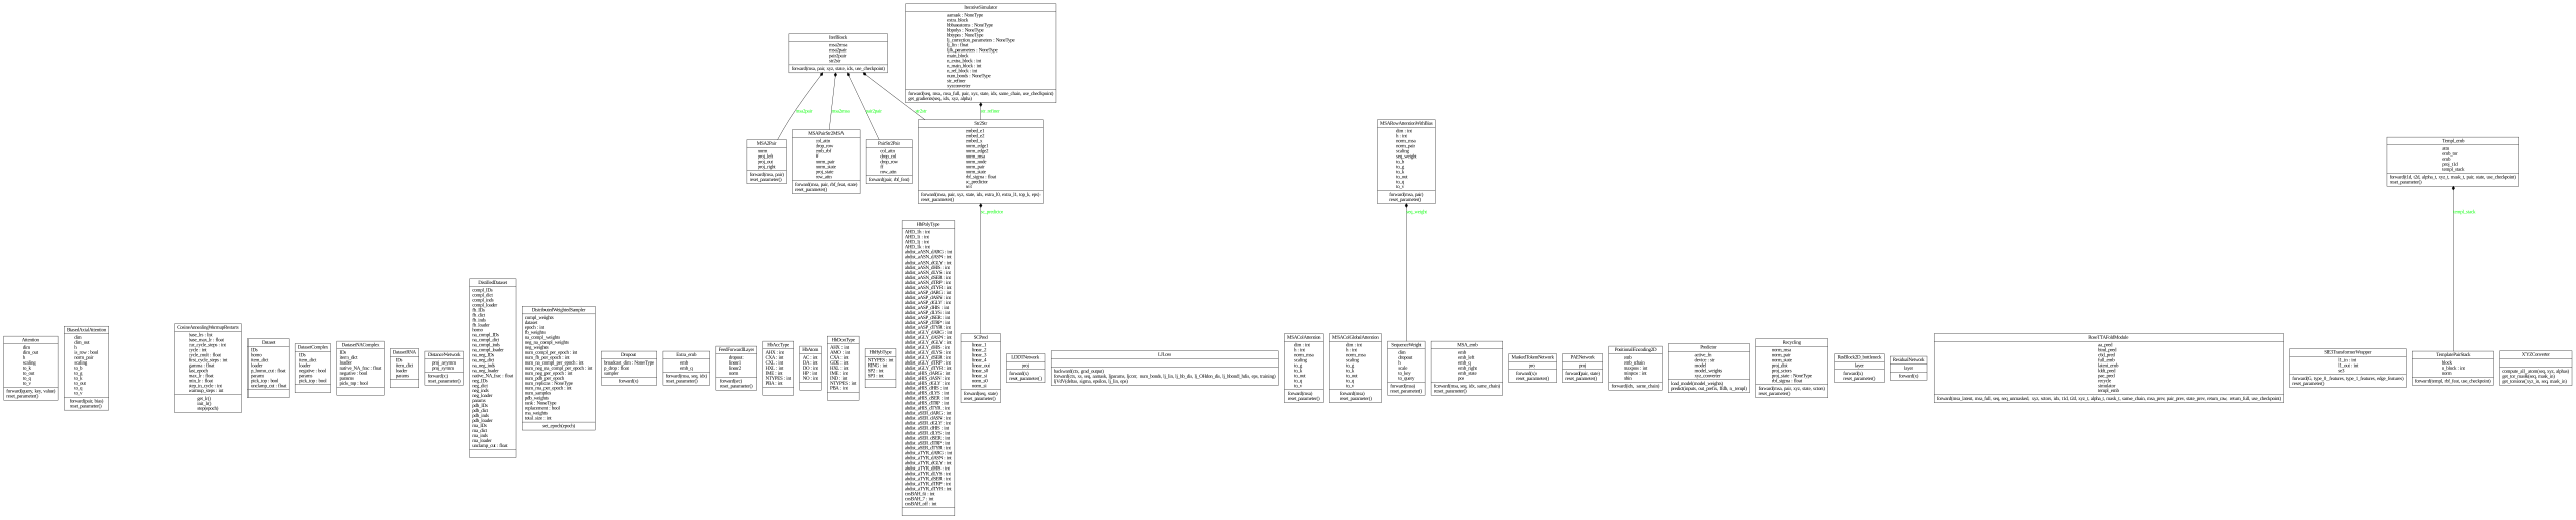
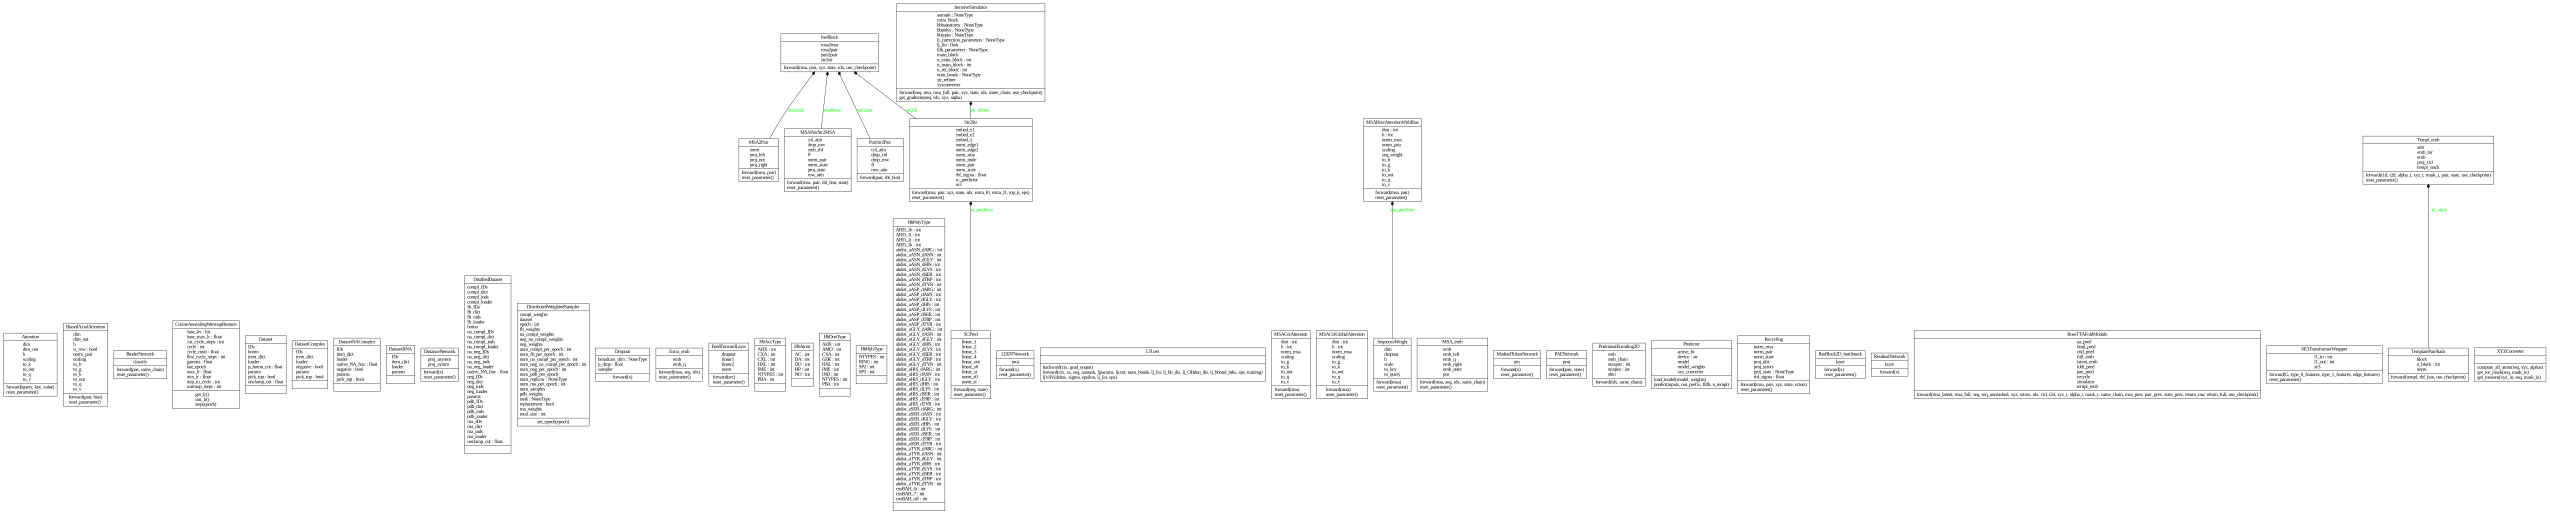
  digraph {
    fontname="Liberation Serif"
    rankdir=BT
    node [color=black fontcolor=black fontname="Liberation Serif" shape=record style=solid]
    edge [arrowhead=diamond arrowtail=none fontcolor=green fontname="Liberation Serif" style=solid]
    n1 [label=<{Attention|dim<br ALIGN="LEFT"/>dim_out<br ALIGN="LEFT"/>h<br ALIGN="LEFT"/>scaling<br ALIGN="LEFT"/>to_k<br ALIGN="LEFT"/>to_out<br ALIGN="LEFT"/>to_q<br ALIGN="LEFT"/>to_v<br ALIGN="LEFT"/>|forward(query, key, value)<br ALIGN="LEFT"/>reset_parameter()<br ALIGN="LEFT"/>}>]
    n2 [label=<{BiasedAxialAttention|dim<br ALIGN="LEFT"/>dim_out<br ALIGN="LEFT"/>h<br ALIGN="LEFT"/>is_row : bool<br ALIGN="LEFT"/>norm_pair<br ALIGN="LEFT"/>scaling<br ALIGN="LEFT"/>to_b<br ALIGN="LEFT"/>to_g<br ALIGN="LEFT"/>to_k<br ALIGN="LEFT"/>to_out<br ALIGN="LEFT"/>to_q<br ALIGN="LEFT"/>to_v<br ALIGN="LEFT"/>|forward(pair, bias)<br ALIGN="LEFT"/>reset_parameter()<br ALIGN="LEFT"/>}>]
+   n3 [label=<{BinderNetwork|classify<br ALIGN="LEFT"/>|forward(pae, same_chain)<br ALIGN="LEFT"/>reset_parameter()<br ALIGN="LEFT"/>}>]
    n4 [label=<{CosineAnnealingWarmupRestarts|base_lrs : list<br ALIGN="LEFT"/>base_max_lr : float<br ALIGN="LEFT"/>cur_cycle_steps : int<br ALIGN="LEFT"/>cycle : int<br ALIGN="LEFT"/>cycle_mult : float<br ALIGN="LEFT"/>first_cycle_steps : int<br ALIGN="LEFT"/>gamma : float<br ALIGN="LEFT"/>last_epoch<br ALIGN="LEFT"/>max_lr : float<br ALIGN="LEFT"/>min_lr : float<br ALIGN="LEFT"/>step_in_cycle : int<br ALIGN="LEFT"/>warmup_steps : int<br ALIGN="LEFT"/>|get_lr()<br ALIGN="LEFT"/>init_lr()<br ALIGN="LEFT"/>step(epoch)<br ALIGN="LEFT"/>}>]
    n5 [label=<{Dataset|IDs<br ALIGN="LEFT"/>homo<br ALIGN="LEFT"/>item_dict<br ALIGN="LEFT"/>loader<br ALIGN="LEFT"/>p_homo_cut : float<br ALIGN="LEFT"/>params<br ALIGN="LEFT"/>pick_top : bool<br ALIGN="LEFT"/>unclamp_cut : float<br ALIGN="LEFT"/>|}>]
    n6 [label=<{DatasetComplex|IDs<br ALIGN="LEFT"/>item_dict<br ALIGN="LEFT"/>loader<br ALIGN="LEFT"/>negative : bool<br ALIGN="LEFT"/>params<br ALIGN="LEFT"/>pick_top : bool<br ALIGN="LEFT"/>|}>]
    n7 [label=<{DatasetNAComplex|IDs<br ALIGN="LEFT"/>item_dict<br ALIGN="LEFT"/>loader<br ALIGN="LEFT"/>native_NA_frac : float<br ALIGN="LEFT"/>negative : bool<br ALIGN="LEFT"/>params<br ALIGN="LEFT"/>pick_top : bool<br ALIGN="LEFT"/>|}>]
    n8 [label=<{DatasetRNA|IDs<br ALIGN="LEFT"/>item_dict<br ALIGN="LEFT"/>loader<br ALIGN="LEFT"/>params<br ALIGN="LEFT"/>|}>]
    n9 [label=<{DistanceNetwork|proj_asymm<br ALIGN="LEFT"/>proj_symm<br ALIGN="LEFT"/>|forward(x)<br ALIGN="LEFT"/>reset_parameter()<br ALIGN="LEFT"/>}>]
    n10 [label=<{DistilledDataset|compl_IDs<br ALIGN="LEFT"/>compl_dict<br ALIGN="LEFT"/>compl_inds<br ALIGN="LEFT"/>compl_loader<br ALIGN="LEFT"/>fb_IDs<br ALIGN="LEFT"/>fb_dict<br ALIGN="LEFT"/>fb_inds<br ALIGN="LEFT"/>fb_loader<br ALIGN="LEFT"/>homo<br ALIGN="LEFT"/>na_compl_IDs<br ALIGN="LEFT"/>na_compl_dict<br ALIGN="LEFT"/>na_compl_inds<br ALIGN="LEFT"/>na_compl_loader<br ALIGN="LEFT"/>na_neg_IDs<br ALIGN="LEFT"/>na_neg_dict<br ALIGN="LEFT"/>na_neg_inds<br ALIGN="LEFT"/>na_neg_loader<br ALIGN="LEFT"/>native_NA_frac : float<br ALIGN="LEFT"/>neg_IDs<br ALIGN="LEFT"/>neg_dict<br ALIGN="LEFT"/>neg_inds<br ALIGN="LEFT"/>neg_loader<br ALIGN="LEFT"/>params<br ALIGN="LEFT"/>pdb_IDs<br ALIGN="LEFT"/>pdb_dict<br ALIGN="LEFT"/>pdb_inds<br ALIGN="LEFT"/>pdb_loader<br ALIGN="LEFT"/>rna_IDs<br ALIGN="LEFT"/>rna_dict<br ALIGN="LEFT"/>rna_inds<br ALIGN="LEFT"/>rna_loader<br ALIGN="LEFT"/>unclamp_cut : float<br ALIGN="LEFT"/>|}>]
    n11 [label=<{DistributedWeightedSampler|compl_weights<br ALIGN="LEFT"/>dataset<br ALIGN="LEFT"/>epoch : int<br ALIGN="LEFT"/>fb_weights<br ALIGN="LEFT"/>na_compl_weights<br ALIGN="LEFT"/>neg_na_compl_weights<br ALIGN="LEFT"/>neg_weights<br ALIGN="LEFT"/>num_compl_per_epoch : int<br ALIGN="LEFT"/>num_fb_per_epoch : int<br ALIGN="LEFT"/>num_na_compl_per_epoch : int<br ALIGN="LEFT"/>num_neg_na_compl_per_epoch : int<br ALIGN="LEFT"/>num_neg_per_epoch : int<br ALIGN="LEFT"/>num_pdb_per_epoch<br ALIGN="LEFT"/>num_replicas : NoneType<br ALIGN="LEFT"/>num_rna_per_epoch : int<br ALIGN="LEFT"/>num_samples<br ALIGN="LEFT"/>pdb_weights<br ALIGN="LEFT"/>rank : NoneType<br ALIGN="LEFT"/>replacement : bool<br ALIGN="LEFT"/>rna_weights<br ALIGN="LEFT"/>total_size : int<br ALIGN="LEFT"/>|set_epoch(epoch)<br ALIGN="LEFT"/>}>]
    n12 [label=<{Dropout|broadcast_dim : NoneType<br ALIGN="LEFT"/>p_drop : float<br ALIGN="LEFT"/>sampler<br ALIGN="LEFT"/>|forward(x)<br ALIGN="LEFT"/>}>]
    n13 [label=<{Extra_emb|emb<br ALIGN="LEFT"/>emb_q<br ALIGN="LEFT"/>|forward(msa, seq, idx)<br ALIGN="LEFT"/>reset_parameter()<br ALIGN="LEFT"/>}>]
    n14 [label=<{FeedForwardLayer|dropout<br ALIGN="LEFT"/>linear1<br ALIGN="LEFT"/>linear2<br ALIGN="LEFT"/>norm<br ALIGN="LEFT"/>|forward(src)<br ALIGN="LEFT"/>reset_parameter()<br ALIGN="LEFT"/>}>]
    n15 [label=<{HbAccType|AHX : int<br ALIGN="LEFT"/>CXA : int<br ALIGN="LEFT"/>CXL : int<br ALIGN="LEFT"/>HXL : int<br ALIGN="LEFT"/>IME : int<br ALIGN="LEFT"/>NTYPES : int<br ALIGN="LEFT"/>PBA : int<br ALIGN="LEFT"/>|}>]
    n16 [label=<{HbAtom|AC : int<br ALIGN="LEFT"/>DA : int<br ALIGN="LEFT"/>DO : int<br ALIGN="LEFT"/>HP : int<br ALIGN="LEFT"/>NO : int<br ALIGN="LEFT"/>|}>]
    n17 [label=<{HbDonType|AHX : int<br ALIGN="LEFT"/>AMO : int<br ALIGN="LEFT"/>CXA : int<br ALIGN="LEFT"/>GDE : int<br ALIGN="LEFT"/>HXL : int<br ALIGN="LEFT"/>IME : int<br ALIGN="LEFT"/>IND : int<br ALIGN="LEFT"/>NTYPES : int<br ALIGN="LEFT"/>PBA : int<br ALIGN="LEFT"/>|}>]
    n18 [label=<{HbHybType|NTYPES : int<br ALIGN="LEFT"/>RING : int<br ALIGN="LEFT"/>SP2 : int<br ALIGN="LEFT"/>SP3 : int<br ALIGN="LEFT"/>|}>]
    n19 [label=<{HbPolyType|AHD_1h : int<br ALIGN="LEFT"/>AHD_1i : int<br ALIGN="LEFT"/>AHD_1j : int<br ALIGN="LEFT"/>AHD_1k : int<br ALIGN="LEFT"/>ahdist_aASN_dARG : int<br ALIGN="LEFT"/>ahdist_aASN_dASN : int<br ALIGN="LEFT"/>ahdist_aASN_dGLY : int<br ALIGN="LEFT"/>ahdist_aASN_dHIS : int<br ALIGN="LEFT"/>ahdist_aASN_dLYS : int<br ALIGN="LEFT"/>ahdist_aASN_dSER : int<br ALIGN="LEFT"/>ahdist_aASN_dTRP : int<br ALIGN="LEFT"/>ahdist_aASN_dTYR : int<br ALIGN="LEFT"/>ahdist_aASP_dARG : int<br ALIGN="LEFT"/>ahdist_aASP_dASN : int<br ALIGN="LEFT"/>ahdist_aASP_dGLY : int<br ALIGN="LEFT"/>ahdist_aASP_dHIS : int<br ALIGN="LEFT"/>ahdist_aASP_dLYS : int<br ALIGN="LEFT"/>ahdist_aASP_dSER : int<br ALIGN="LEFT"/>ahdist_aASP_dTRP : int<br ALIGN="LEFT"/>ahdist_aASP_dTYR : int<br ALIGN="LEFT"/>ahdist_aGLY_dARG : int<br ALIGN="LEFT"/>ahdist_aGLY_dASN : int<br ALIGN="LEFT"/>ahdist_aGLY_dGLY : int<br ALIGN="LEFT"/>ahdist_aGLY_dHIS : int<br ALIGN="LEFT"/>ahdist_aGLY_dLYS : int<br ALIGN="LEFT"/>ahdist_aGLY_dSER : int<br ALIGN="LEFT"/>ahdist_aGLY_dTRP : int<br ALIGN="LEFT"/>ahdist_aGLY_dTYR : int<br ALIGN="LEFT"/>ahdist_aHIS_dARG : int<br ALIGN="LEFT"/>ahdist_aHIS_dASN : int<br ALIGN="LEFT"/>ahdist_aHIS_dGLY : int<br ALIGN="LEFT"/>ahdist_aHIS_dHIS : int<br ALIGN="LEFT"/>ahdist_aHIS_dLYS : int<br ALIGN="LEFT"/>ahdist_aHIS_dSER : int<br ALIGN="LEFT"/>ahdist_aHIS_dTRP : int<br ALIGN="LEFT"/>ahdist_aHIS_dTYR : int<br ALIGN="LEFT"/>ahdist_aSER_dARG : int<br ALIGN="LEFT"/>ahdist_aSER_dASN : int<br ALIGN="LEFT"/>ahdist_aSER_dGLY : int<br ALIGN="LEFT"/>ahdist_aSER_dHIS : int<br ALIGN="LEFT"/>ahdist_aSER_dLYS : int<br ALIGN="LEFT"/>ahdist_aSER_dSER : int<br ALIGN="LEFT"/>ahdist_aSER_dTRP : int<br ALIGN="LEFT"/>ahdist_aSER_dTYR : int<br ALIGN="LEFT"/>ahdist_aTYR_dARG : int<br ALIGN="LEFT"/>ahdist_aTYR_dASN : int<br ALIGN="LEFT"/>ahdist_aTYR_dGLY : int<br ALIGN="LEFT"/>ahdist_aTYR_dHIS : int<br ALIGN="LEFT"/>ahdist_aTYR_dLYS : int<br ALIGN="LEFT"/>ahdist_aTYR_dSER : int<br ALIGN="LEFT"/>ahdist_aTYR_dTRP : int<br ALIGN="LEFT"/>ahdist_aTYR_dTYR : int<br ALIGN="LEFT"/>cosBAH_6i : int<br ALIGN="LEFT"/>cosBAH_7 : int<br ALIGN="LEFT"/>cosBAH_off : int<br ALIGN="LEFT"/>|}>]
    n20 [label=<{IterBlock|msa2msa<br ALIGN="LEFT"/>msa2pair<br ALIGN="LEFT"/>pair2pair<br ALIGN="LEFT"/>str2str<br ALIGN="LEFT"/>|forward(msa, pair, xyz, state, idx, use_checkpoint)<br ALIGN="LEFT"/>}>]
    n21 [label=<{IterativeSimulator|aamask : NoneType<br ALIGN="LEFT"/>extra_block<br ALIGN="LEFT"/>hbbaseatoms : NoneType<br ALIGN="LEFT"/>hbpolys : NoneType<br ALIGN="LEFT"/>hbtypes : NoneType<br ALIGN="LEFT"/>lj_correction_parameters : NoneType<br ALIGN="LEFT"/>lj_lin : float<br ALIGN="LEFT"/>ljlk_parameters : NoneType<br ALIGN="LEFT"/>main_block<br ALIGN="LEFT"/>n_extra_block : int<br ALIGN="LEFT"/>n_main_block : int<br ALIGN="LEFT"/>n_ref_block : int<br ALIGN="LEFT"/>num_bonds : NoneType<br ALIGN="LEFT"/>str_refiner<br ALIGN="LEFT"/>xyzconverter<br ALIGN="LEFT"/>|forward(seq, msa, msa_full, pair, xyz, state, idx, same_chain, use_checkpoint)<br ALIGN="LEFT"/>get_gradients(seq, idx, xyz, alpha)<br ALIGN="LEFT"/>}>]
    n22 [label=<{LDDTNetwork|proj<br ALIGN="LEFT"/>|forward(x)<br ALIGN="LEFT"/>reset_parameter()<br ALIGN="LEFT"/>}>]
    n23 [label=<{LJLoss|<br ALIGN="LEFT"/>|backward(ctx, grad_output)<br ALIGN="LEFT"/>forward(ctx, xs, seq, aamask, ljparams, ljcorr, num_bonds, lj_lin, lj_hb_dis, lj_OHdon_dis, lj_hbond_hdis, eps, training)<br ALIGN="LEFT"/>ljVdV(deltas, sigma, epsilon, lj_lin, eps)<br ALIGN="LEFT"/>}>]
    n24 [label=<{MSA2Pair|norm<br ALIGN="LEFT"/>proj_left<br ALIGN="LEFT"/>proj_out<br ALIGN="LEFT"/>proj_right<br ALIGN="LEFT"/>|forward(msa, pair)<br ALIGN="LEFT"/>reset_parameter()<br ALIGN="LEFT"/>}>]
    n25 [label=<{MSAColAttention|dim : int<br ALIGN="LEFT"/>h : int<br ALIGN="LEFT"/>norm_msa<br ALIGN="LEFT"/>scaling<br ALIGN="LEFT"/>to_g<br ALIGN="LEFT"/>to_k<br ALIGN="LEFT"/>to_out<br ALIGN="LEFT"/>to_q<br ALIGN="LEFT"/>to_v<br ALIGN="LEFT"/>|forward(msa)<br ALIGN="LEFT"/>reset_parameter()<br ALIGN="LEFT"/>}>]
    n26 [label=<{MSAColGlobalAttention|dim : int<br ALIGN="LEFT"/>h : int<br ALIGN="LEFT"/>norm_msa<br ALIGN="LEFT"/>scaling<br ALIGN="LEFT"/>to_g<br ALIGN="LEFT"/>to_k<br ALIGN="LEFT"/>to_out<br ALIGN="LEFT"/>to_q<br ALIGN="LEFT"/>to_v<br ALIGN="LEFT"/>|forward(msa)<br ALIGN="LEFT"/>reset_parameter()<br ALIGN="LEFT"/>}>]
    n27 [label=<{MSAPairStr2MSA|col_attn<br ALIGN="LEFT"/>drop_row<br ALIGN="LEFT"/>emb_rbf<br ALIGN="LEFT"/>ff<br ALIGN="LEFT"/>norm_pair<br ALIGN="LEFT"/>norm_state<br ALIGN="LEFT"/>proj_state<br ALIGN="LEFT"/>row_attn<br ALIGN="LEFT"/>|forward(msa, pair, rbf_feat, state)<br ALIGN="LEFT"/>reset_parameter()<br ALIGN="LEFT"/>}>]
    n28 [label=<{MSARowAttentionWithBias|dim : int<br ALIGN="LEFT"/>h : int<br ALIGN="LEFT"/>norm_msa<br ALIGN="LEFT"/>norm_pair<br ALIGN="LEFT"/>scaling<br ALIGN="LEFT"/>seq_weight<br ALIGN="LEFT"/>to_b<br ALIGN="LEFT"/>to_g<br ALIGN="LEFT"/>to_k<br ALIGN="LEFT"/>to_out<br ALIGN="LEFT"/>to_q<br ALIGN="LEFT"/>to_v<br ALIGN="LEFT"/>|forward(msa, pair)<br ALIGN="LEFT"/>reset_parameter()<br ALIGN="LEFT"/>}>]
    n29 [label=<{MSA_emb|emb<br ALIGN="LEFT"/>emb_left<br ALIGN="LEFT"/>emb_q<br ALIGN="LEFT"/>emb_right<br ALIGN="LEFT"/>emb_state<br ALIGN="LEFT"/>pos<br ALIGN="LEFT"/>|forward(msa, seq, idx, same_chain)<br ALIGN="LEFT"/>reset_parameter()<br ALIGN="LEFT"/>}>]
    n30 [label=<{MaskedTokenNetwork|proj<br ALIGN="LEFT"/>|forward(x)<br ALIGN="LEFT"/>reset_parameter()<br ALIGN="LEFT"/>}>]
    n31 [label=<{PAENetwork|proj<br ALIGN="LEFT"/>|forward(pair, state)<br ALIGN="LEFT"/>reset_parameter()<br ALIGN="LEFT"/>}>]
    n32 [label=<{PairStr2Pair|col_attn<br ALIGN="LEFT"/>drop_col<br ALIGN="LEFT"/>drop_row<br ALIGN="LEFT"/>ff<br ALIGN="LEFT"/>row_attn<br ALIGN="LEFT"/>|forward(pair, rbf_feat)<br ALIGN="LEFT"/>}>]
    n33 [label=<{PositionalEncoding2D|emb<br ALIGN="LEFT"/>emb_chain<br ALIGN="LEFT"/>maxpos : int<br ALIGN="LEFT"/>minpos : int<br ALIGN="LEFT"/>nbin<br ALIGN="LEFT"/>|forward(idx, same_chain)<br ALIGN="LEFT"/>}>]
    n34 [label=<{Predictor|active_fn<br ALIGN="LEFT"/>device : str<br ALIGN="LEFT"/>model<br ALIGN="LEFT"/>model_weights<br ALIGN="LEFT"/>xyz_converter<br ALIGN="LEFT"/>|load_model(model_weights)<br ALIGN="LEFT"/>predict(inputs, out_prefix, ffdb, n_templ)<br ALIGN="LEFT"/>}>]
    n35 [label=<{Recycling|norm_msa<br ALIGN="LEFT"/>norm_pair<br ALIGN="LEFT"/>norm_state<br ALIGN="LEFT"/>proj_dist<br ALIGN="LEFT"/>proj_sctors<br ALIGN="LEFT"/>proj_state : NoneType<br ALIGN="LEFT"/>rbf_sigma : float<br ALIGN="LEFT"/>|forward(msa, pair, xyz, state, sctors)<br ALIGN="LEFT"/>reset_parameter()<br ALIGN="LEFT"/>}>]
    n36 [label=<{ResBlock2D_bottleneck|layer<br ALIGN="LEFT"/>|forward(x)<br ALIGN="LEFT"/>reset_parameter()<br ALIGN="LEFT"/>}>]
    n37 [label=<{ResidualNetwork|layer<br ALIGN="LEFT"/>|forward(x)<br ALIGN="LEFT"/>}>]
    n38 [label=<{RoseTTAFoldModule|aa_pred<br ALIGN="LEFT"/>bind_pred<br ALIGN="LEFT"/>c6d_pred<br ALIGN="LEFT"/>full_emb<br ALIGN="LEFT"/>latent_emb<br ALIGN="LEFT"/>lddt_pred<br ALIGN="LEFT"/>pae_pred<br ALIGN="LEFT"/>recycle<br ALIGN="LEFT"/>simulator<br ALIGN="LEFT"/>templ_emb<br ALIGN="LEFT"/>|forward(msa_latent, msa_full, seq, seq_unmasked, xyz, sctors, idx, t1d, t2d, xyz_t, alpha_t, mask_t, same_chain, msa_prev, pair_prev, state_prev, return_raw, return_full, use_checkpoint)<br ALIGN="LEFT"/>}>]
    n39 [label=<{SCPred|linear_1<br ALIGN="LEFT"/>linear_2<br ALIGN="LEFT"/>linear_3<br ALIGN="LEFT"/>linear_4<br ALIGN="LEFT"/>linear_out<br ALIGN="LEFT"/>linear_s0<br ALIGN="LEFT"/>linear_si<br ALIGN="LEFT"/>norm_s0<br ALIGN="LEFT"/>norm_si<br ALIGN="LEFT"/>|forward(seq, state)<br ALIGN="LEFT"/>reset_parameter()<br ALIGN="LEFT"/>}>]
    n40 [label=<{Str2Str|embed_e1<br ALIGN="LEFT"/>embed_e2<br ALIGN="LEFT"/>embed_x<br ALIGN="LEFT"/>norm_edge1<br ALIGN="LEFT"/>norm_edge2<br ALIGN="LEFT"/>norm_msa<br ALIGN="LEFT"/>norm_node<br ALIGN="LEFT"/>norm_pair<br ALIGN="LEFT"/>norm_state<br ALIGN="LEFT"/>rbf_sigma : float<br ALIGN="LEFT"/>sc_predictor<br ALIGN="LEFT"/>se3<br ALIGN="LEFT"/>|forward(msa, pair, xyz, state, idx, extra_l0, extra_l1, top_k, eps)<br ALIGN="LEFT"/>reset_parameter()<br ALIGN="LEFT"/>}>]
    n41 [label=<{SE3TransformerWrapper|l1_in : int<br ALIGN="LEFT"/>l1_out : int<br ALIGN="LEFT"/>se3<br ALIGN="LEFT"/>|forward(G, type_0_features, type_1_features, edge_features)<br ALIGN="LEFT"/>reset_parameter()<br ALIGN="LEFT"/>}>]
    n42 [label=<{SequenceWeight|dim<br ALIGN="LEFT"/>dropout<br ALIGN="LEFT"/>h<br ALIGN="LEFT"/>scale<br ALIGN="LEFT"/>to_key<br ALIGN="LEFT"/>to_query<br ALIGN="LEFT"/>|forward(msa)<br ALIGN="LEFT"/>reset_parameter()<br ALIGN="LEFT"/>}>]
    n43 [label=<{Templ_emb|attn<br ALIGN="LEFT"/>emb_tor<br ALIGN="LEFT"/>emb<br ALIGN="LEFT"/>proj_t1d<br ALIGN="LEFT"/>templ_stack<br ALIGN="LEFT"/>|forward(t1d, t2d, alpha_t, xyz_t, mask_t, pair, state, use_checkpoint)<br ALIGN="LEFT"/>reset_parameter()<br ALIGN="LEFT"/>}>]
    n44 [label=<{TemplatePairStack|block<br ALIGN="LEFT"/>n_block : int<br ALIGN="LEFT"/>norm<br ALIGN="LEFT"/>|forward(templ, rbf_feat, use_checkpoint)<br ALIGN="LEFT"/>}>]
    n45 [label=<{XYZConverter|<br ALIGN="LEFT"/>|compute_all_atom(seq, xyz, alphas)<br ALIGN="LEFT"/>get_tor_mask(seq, mask_in)<br ALIGN="LEFT"/>get_torsions(xyz_in, seq, mask_in)<br ALIGN="LEFT"/>}>]
    n24 -> n20 [label=msa2pair]
-   n27 -> n20 [label=msa2msa]
+   n27 -> n20 [label=msa0msa]
    n32 -> n20 [label=pair2pair]
    n39 -> n40 [label=sc_predictor]
    n40 -> n20 [label=str2str]
    n40 -> n21 [label=str_refiner]
-   n42 -> n28 [label=seq_weight]
-   n44 -> n43 [label=templ_stack]
+   n42 -> n28 [label=seq_predictor]
+   n44 -> n43 [label=str_stack]
  }
